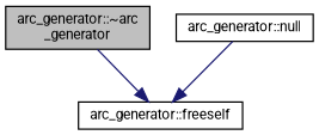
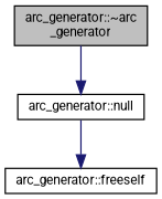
  digraph {
    fontname=Roboto
    rankdir=TB
    node [color=black fillcolor=white fontname=Roboto fontsize=10 shape=record style=filled]
    edge [color=midnightblue fontname=Roboto fontsize=10 labelfontname=Helvetica labelfontsize=10 style=solid]
    n1 [fillcolor=grey75 fontcolor=black height=0.2 label="arc_generator::~arc\l_generator" width=0.4]
    n2 [height=0.2 label="arc_generator::freeself" width=0.4]
    n3 [height=0.2 label="arc_generator::null" width=0.4]
-   n1 -> n2
+   n1 -> n3
    n3 -> n2
  }
